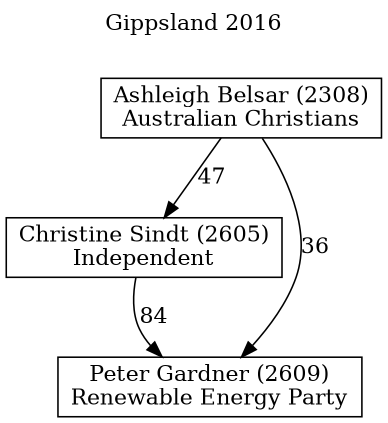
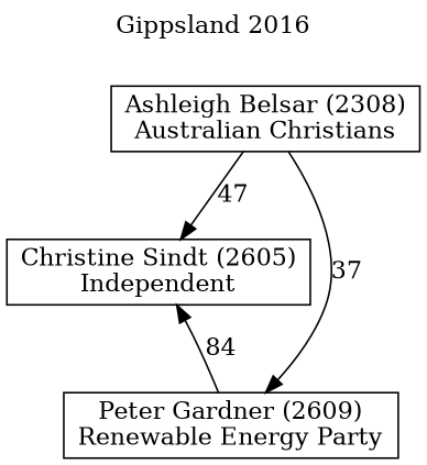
  digraph {
    label="Gippsland 2016"
    labelloc=t
    mclimit=10
    node [shape=box]
    n1 [label="Christine Sindt (2605)\nIndependent"]
    n2 [label="Peter Gardner (2609)\nRenewable Energy Party"]
    n3 [label="Ashleigh Belsar (2308)\nAustralian Christians"]
-   n1 -> n2 [label=84]
+   n2 -> n1 [label=84]
    n3 -> n1 [label=47]
-   n3 -> n2 [label=36]
+   n3 -> n2 [label=37]
  }
